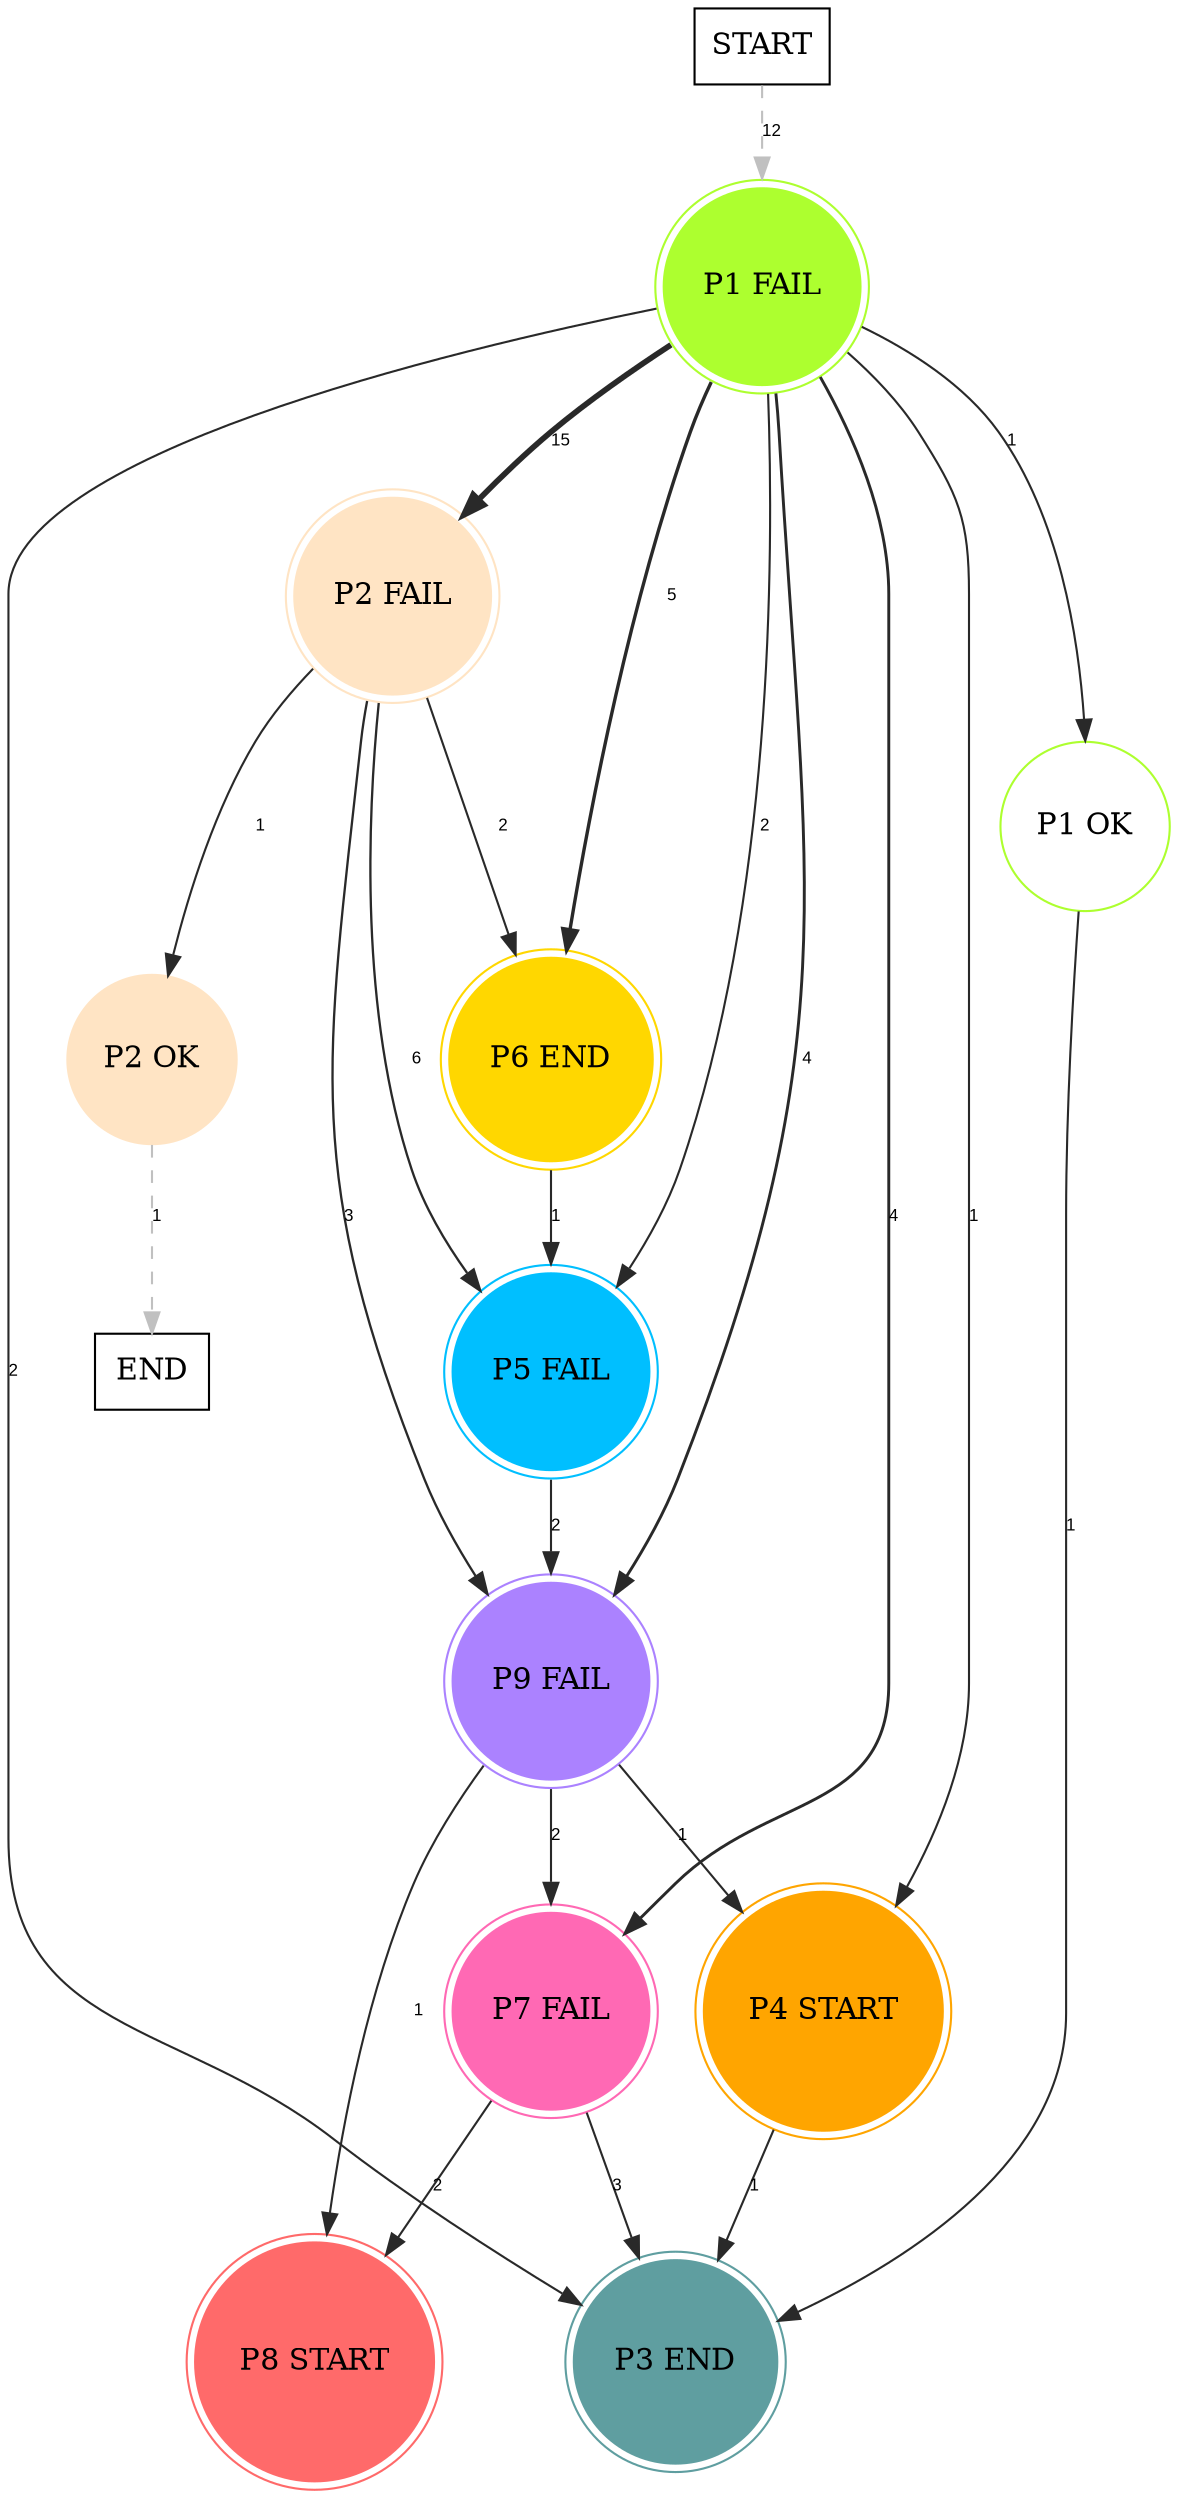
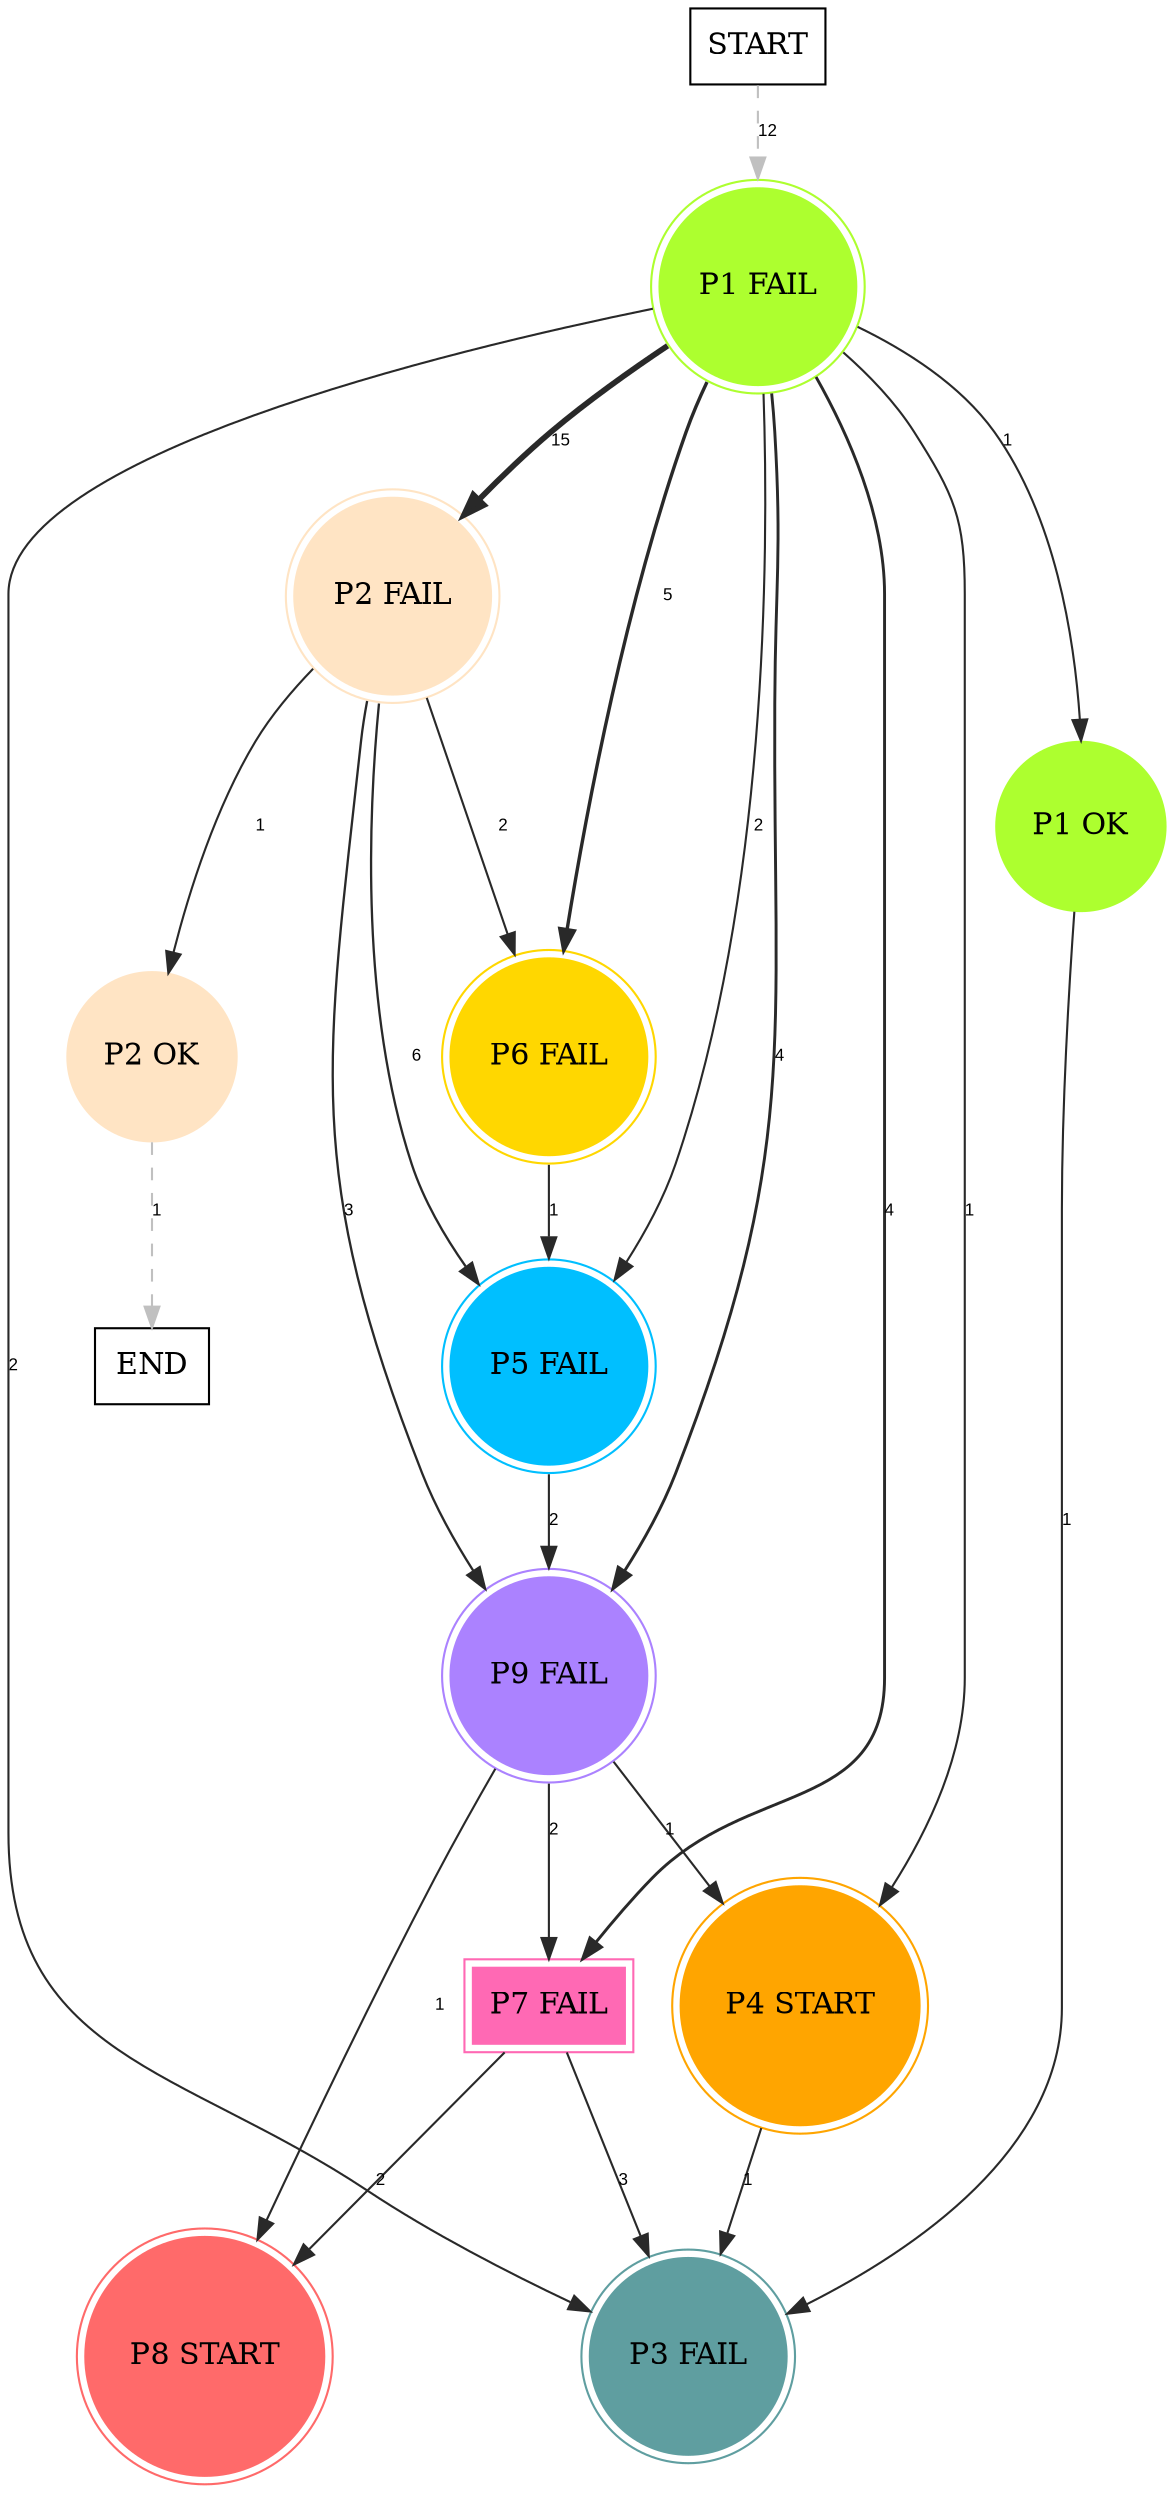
  digraph {
    node [color=bisque peripheries=2 shape=circle style=filled]
    edge [color=grey16 fontname=Arial fontsize=8 labelfloat=false penwidth=1]
    "P2 FAIL"
    "P1 FAIL" [color=greenyellow]
-   "P6 FAIL" [color=gold label="P6 END"]
+   "P6 FAIL" [color=gold]
    "P5 FAIL" [color=deepskyblue]
    "P9 FAIL" [color=mediumpurple1]
-   "P7 FAIL" [color=hotpink]
-   "P3 FAIL" [color=cadetblue label="P3 END"]
+   "P7 FAIL" [color=hotpink shape=box]
+   "P3 FAIL" [color=cadetblue]
    n8 [color=orange label="P4 START"]
-   "P1 OK" [color=greenyellow fillcolor=white peripheries=""]
+   "P1 OK" [color=greenyellow peripheries=""]
    "P2 OK" [peripheries=""]
    n11 [color=indianred1 label="P8 START"]
    END [color=black fillcolor=white shape=box peripheries=""]
    START [color=black fillcolor=white shape=box peripheries=""]
    "P2 FAIL" -> "P6 FAIL" [label=2]
    "P2 FAIL" -> "P5 FAIL" [label=6 penwidth=1.0986122886681098]
    "P2 FAIL" -> "P9 FAIL" [label=3 penwidth=1.0986122886681098]
    "P2 FAIL" -> "P2 OK" [label=1]
    "P1 FAIL" -> "P2 FAIL" [label=15 penwidth=2.70805020110221]
    "P1 FAIL" -> "P6 FAIL" [label=5 penwidth=1.6094379124341003]
    "P1 FAIL" -> "P5 FAIL" [label=2]
    "P1 FAIL" -> "P9 FAIL" [label=4 penwidth=1.3862943611198906]
    "P1 FAIL" -> "P7 FAIL" [label=4 penwidth=1.3862943611198906]
    "P1 FAIL" -> "P3 FAIL" [label=2]
    "P1 FAIL" -> n8 [label=1]
    "P1 FAIL" -> "P1 OK" [label=1]
    "P6 FAIL" -> "P5 FAIL" [label=1]
    "P5 FAIL" -> "P9 FAIL" [label=2]
    "P9 FAIL" -> "P7 FAIL" [label=2]
    "P9 FAIL" -> n8 [label=1]
    "P9 FAIL" -> n11 [label=1]
    "P7 FAIL" -> "P3 FAIL" [label=3]
    "P7 FAIL" -> n11 [label=2]
    n8 -> "P3 FAIL" [label=1]
    "P1 OK" -> "P3 FAIL" [label=1]
    "P2 OK" -> END [color=grey label=1 style=dashed penwidth=""]
    START -> "P1 FAIL" [color=grey label=12 style=dashed penwidth=""]
  }
